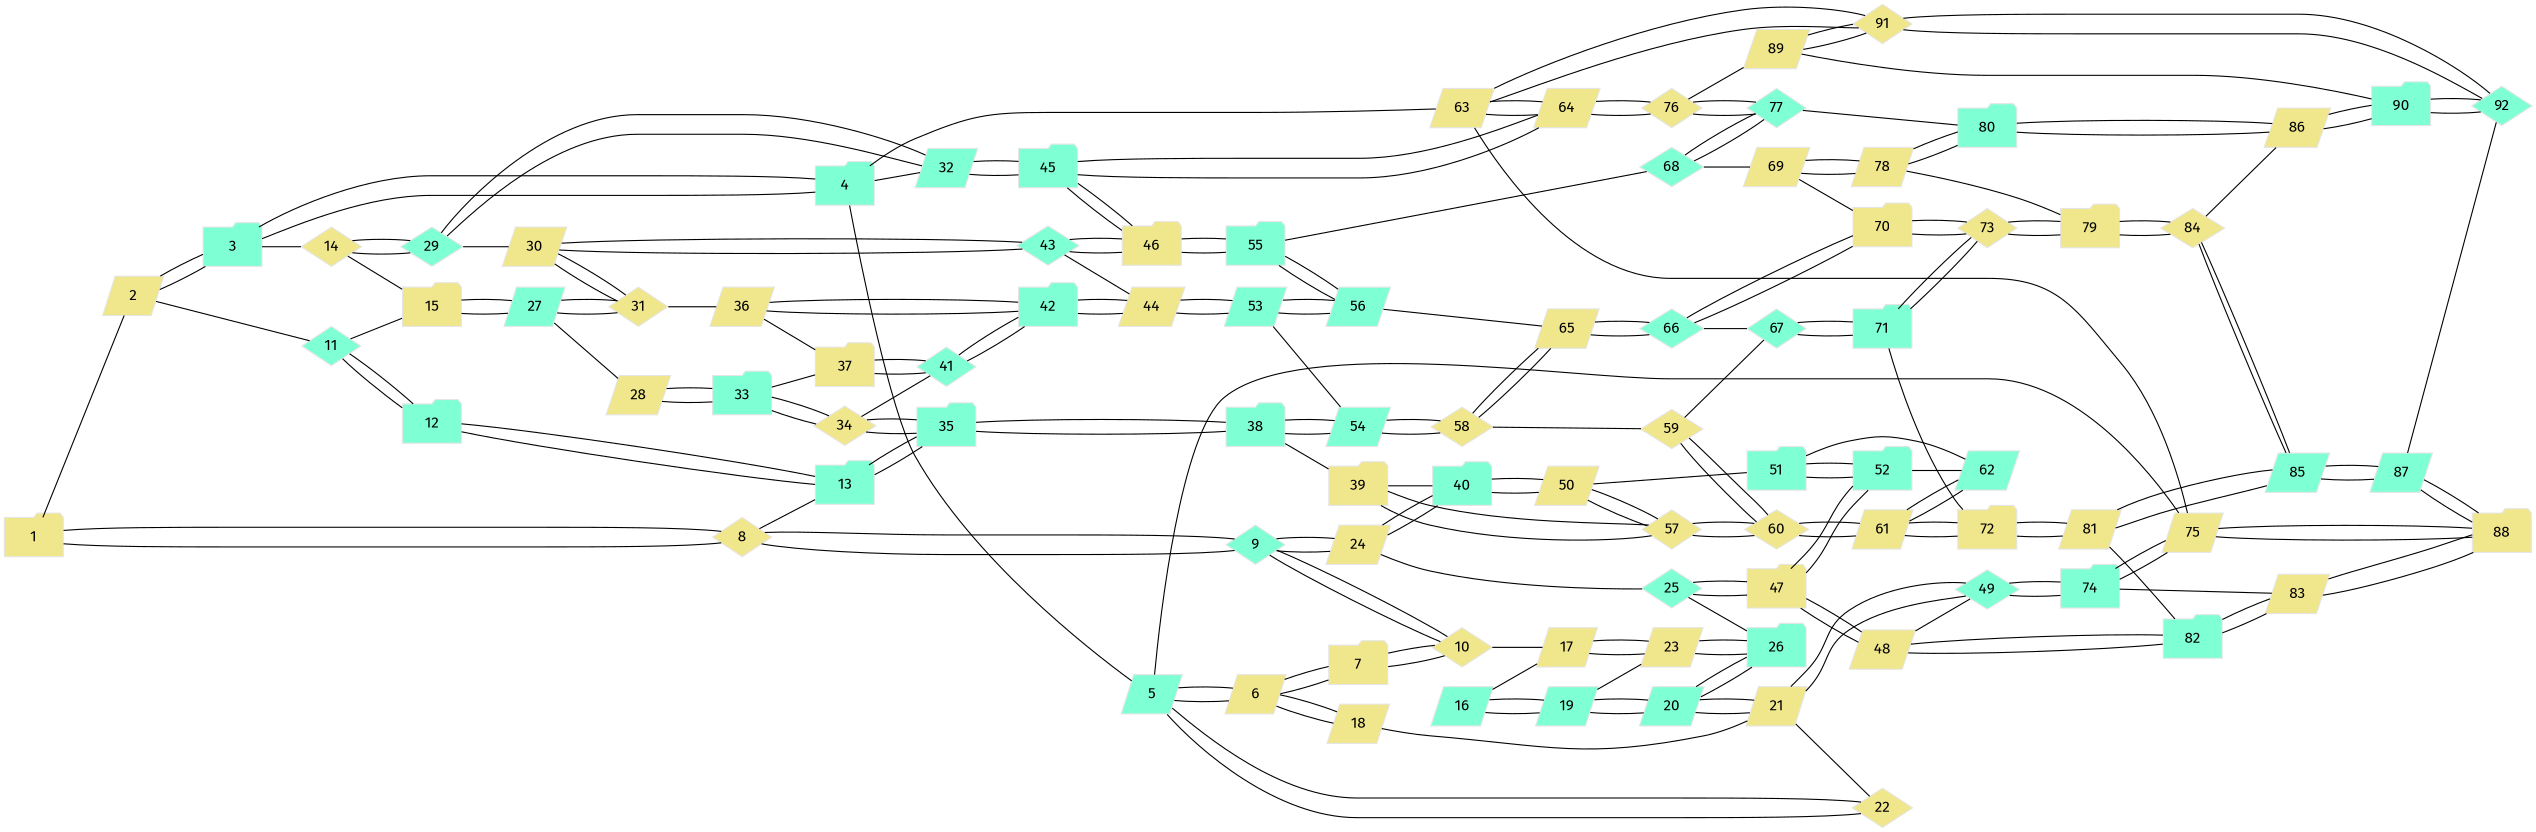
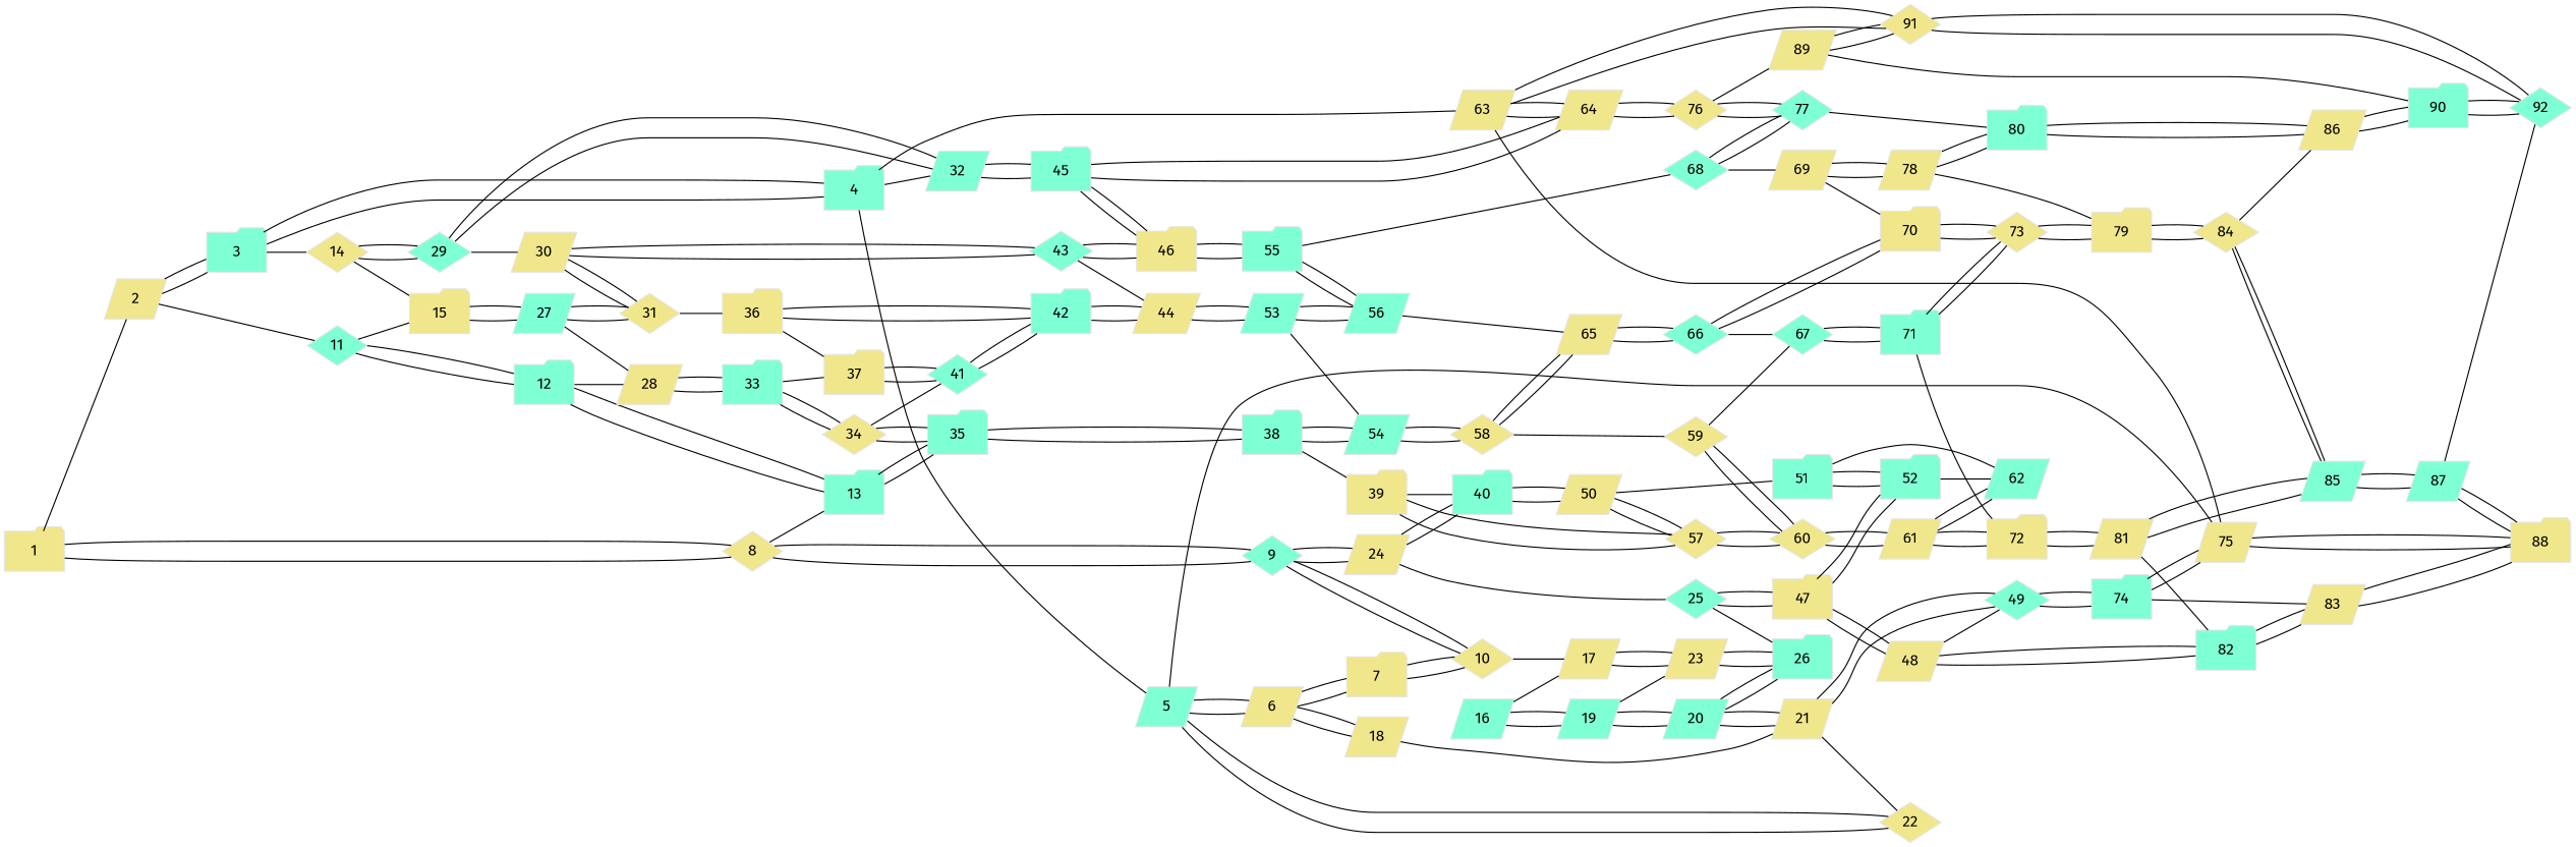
  graph {
    fontname="Fira Sans"
    rankdir=LR
    node [color=gray90 fillcolor=khaki fontname="Fira Sans" shape=parallelogram style=filled]
    edge [fontname="Fira Sans"]
    1 [shape=folder]
    2
    8 [shape=diamond]
    3 [fillcolor=aquamarine shape=folder]
    11 [fillcolor=aquamarine shape=diamond]
    9 [fillcolor=aquamarine shape=diamond]
    13 [fillcolor=aquamarine shape=folder]
    4 [fillcolor=aquamarine shape=folder]
    14 [shape=diamond]
    12 [fillcolor=aquamarine shape=folder]
    15 [shape=folder]
    5 [fillcolor=aquamarine]
    32 [fillcolor=aquamarine]
    63
    29 [fillcolor=aquamarine shape=diamond]
    6
    22 [shape=diamond]
    75
    45 [fillcolor=aquamarine shape=folder]
    64
    91 [shape=diamond]
    7 [shape=folder]
    18
    88 [shape=folder]
    10 [shape=diamond]
    21
    17
    24
    35 [fillcolor=aquamarine shape=folder]
    25 [fillcolor=aquamarine shape=diamond]
    40 [fillcolor=aquamarine shape=folder]
    23
    28
    27 [fillcolor=aquamarine]
    33 [fillcolor=aquamarine shape=folder]
    38 [fillcolor=aquamarine shape=folder]
    30
    31 [shape=diamond]
    16 [fillcolor=aquamarine]
    19 [fillcolor=aquamarine]
    20 [fillcolor=aquamarine]
    26 [fillcolor=aquamarine shape=folder]
    49 [fillcolor=aquamarine shape=diamond]
    74 [fillcolor=aquamarine shape=folder]
    47 [shape=folder]
    50
    48
    52 [fillcolor=aquamarine shape=folder]
-   36
+   36 [shape=folder]
    34 [shape=diamond]
    37 [shape=folder]
    43 [fillcolor=aquamarine shape=diamond]
    44
    46 [shape=folder]
    42 [fillcolor=aquamarine shape=folder]
    41 [fillcolor=aquamarine shape=diamond]
    39 [shape=folder]
    54 [fillcolor=aquamarine]
    57 [shape=diamond]
    58 [shape=diamond]
    60 [shape=diamond]
    51 [fillcolor=aquamarine shape=folder]
    53 [fillcolor=aquamarine]
    55 [fillcolor=aquamarine shape=folder]
    56 [fillcolor=aquamarine]
    76 [shape=diamond]
    68 [fillcolor=aquamarine shape=diamond]
    82 [fillcolor=aquamarine shape=folder]
    62 [fillcolor=aquamarine]
    83
    65
    59 [shape=diamond]
    69
    77 [fillcolor=aquamarine shape=diamond]
    66 [fillcolor=aquamarine shape=diamond]
    61
    67 [fillcolor=aquamarine shape=diamond]
    71 [fillcolor=aquamarine shape=folder]
    72 [shape=folder]
    81
    92 [fillcolor=aquamarine shape=diamond]
    89
    70 [shape=folder]
    73 [shape=diamond]
    78
    80 [fillcolor=aquamarine shape=folder]
    79 [shape=folder]
    85 [fillcolor=aquamarine]
    84 [shape=diamond]
    90 [fillcolor=aquamarine shape=folder]
    86
    87 [fillcolor=aquamarine]
    1 -- 2
    1 -- 8
    1 -- 8
    2 -- 3
    2 -- 3
    2 -- 11
    8 -- 9
    8 -- 9
    8 -- 13
    3 -- 4
    3 -- 4
    3 -- 14
    11 -- 12
    11 -- 12
    11 -- 15
    9 -- 10
    9 -- 10
    9 -- 24
    9 -- 24
    13 -- 35
    13 -- 35
    4 -- 5
    4 -- 32
    4 -- 63
    14 -- 15
    14 -- 29
    14 -- 29
    12 -- 13
    12 -- 13
+   12 -- 28
    15 -- 27
    15 -- 27
    5 -- 6
    5 -- 6
    5 -- 22
    5 -- 22
    5 -- 75
    32 -- 45
    32 -- 45
    63 -- 75
    63 -- 64
    63 -- 64
    63 -- 91
    63 -- 91
    29 -- 32
    29 -- 32
    29 -- 30
    6 -- 7
    6 -- 7
    6 -- 18
    6 -- 18
    75 -- 88
    75 -- 88
    45 -- 64
    45 -- 64
    45 -- 46
    45 -- 46
    64 -- 76
    64 -- 76
    91 -- 92
    91 -- 92
    7 -- 10
    7 -- 10
    18 -- 21
    10 -- 17
    21 -- 22
    21 -- 49
    21 -- 49
    17 -- 23
    17 -- 23
    24 -- 25
    24 -- 40
    24 -- 40
    35 -- 38
    35 -- 38
    25 -- 26
    25 -- 47
    25 -- 47
    40 -- 50
    40 -- 50
    23 -- 26
    23 -- 26
    28 -- 33
    28 -- 33
    27 -- 28
    27 -- 31
    27 -- 31
    33 -- 34
    33 -- 34
    33 -- 37
    38 -- 39
    38 -- 54
    38 -- 54
    30 -- 31
    30 -- 31
    30 -- 43
    30 -- 43
    31 -- 36
    16 -- 17
    16 -- 19
    16 -- 19
    19 -- 23
    19 -- 20
    19 -- 20
    20 -- 21
    20 -- 21
    20 -- 26
    20 -- 26
    49 -- 74
    49 -- 74
    74 -- 75
    74 -- 75
    74 -- 83
    47 -- 48
    47 -- 48
    47 -- 52
    47 -- 52
    50 -- 57
    50 -- 57
    50 -- 51
    48 -- 49
    48 -- 82
    48 -- 82
    52 -- 62
    36 -- 37
    36 -- 42
    36 -- 42
    34 -- 35
    34 -- 35
    34 -- 41
    37 -- 41
    37 -- 41
    43 -- 44
    43 -- 46
    43 -- 46
    44 -- 53
    44 -- 53
    46 -- 55
    46 -- 55
    42 -- 44
    42 -- 44
    41 -- 42
    41 -- 42
    39 -- 40
    39 -- 57
    39 -- 57
    54 -- 58
    54 -- 58
    57 -- 60
    57 -- 60
    58 -- 65
    58 -- 65
    58 -- 59
    60 -- 61
    60 -- 61
    51 -- 52
    51 -- 52
    51 -- 62
    53 -- 54
    53 -- 56
    53 -- 56
    55 -- 56
    55 -- 56
    55 -- 68
    56 -- 65
    76 -- 77
    76 -- 77
    76 -- 89
    68 -- 69
    68 -- 77
    68 -- 77
    82 -- 83
    82 -- 83
    83 -- 88
    83 -- 88
    65 -- 66
    65 -- 66
    59 -- 60
    59 -- 60
    59 -- 67
    69 -- 70
    69 -- 78
    69 -- 78
    77 -- 80
    66 -- 67
    66 -- 70
    66 -- 70
    61 -- 62
    61 -- 62
    61 -- 72
    61 -- 72
    67 -- 71
    67 -- 71
    71 -- 72
    71 -- 73
    71 -- 73
    72 -- 81
    72 -- 81
    81 -- 82
    81 -- 85
    81 -- 85
    89 -- 91
    89 -- 91
    89 -- 90
    70 -- 73
    70 -- 73
    73 -- 79
    73 -- 79
    78 -- 80
    78 -- 80
    78 -- 79
    80 -- 86
    80 -- 86
    79 -- 84
    79 -- 84
    85 -- 87
    85 -- 87
    84 -- 85
    84 -- 85
    84 -- 86
    90 -- 92
    90 -- 92
    86 -- 90
    86 -- 90
    87 -- 88
    87 -- 88
    87 -- 92
  }
